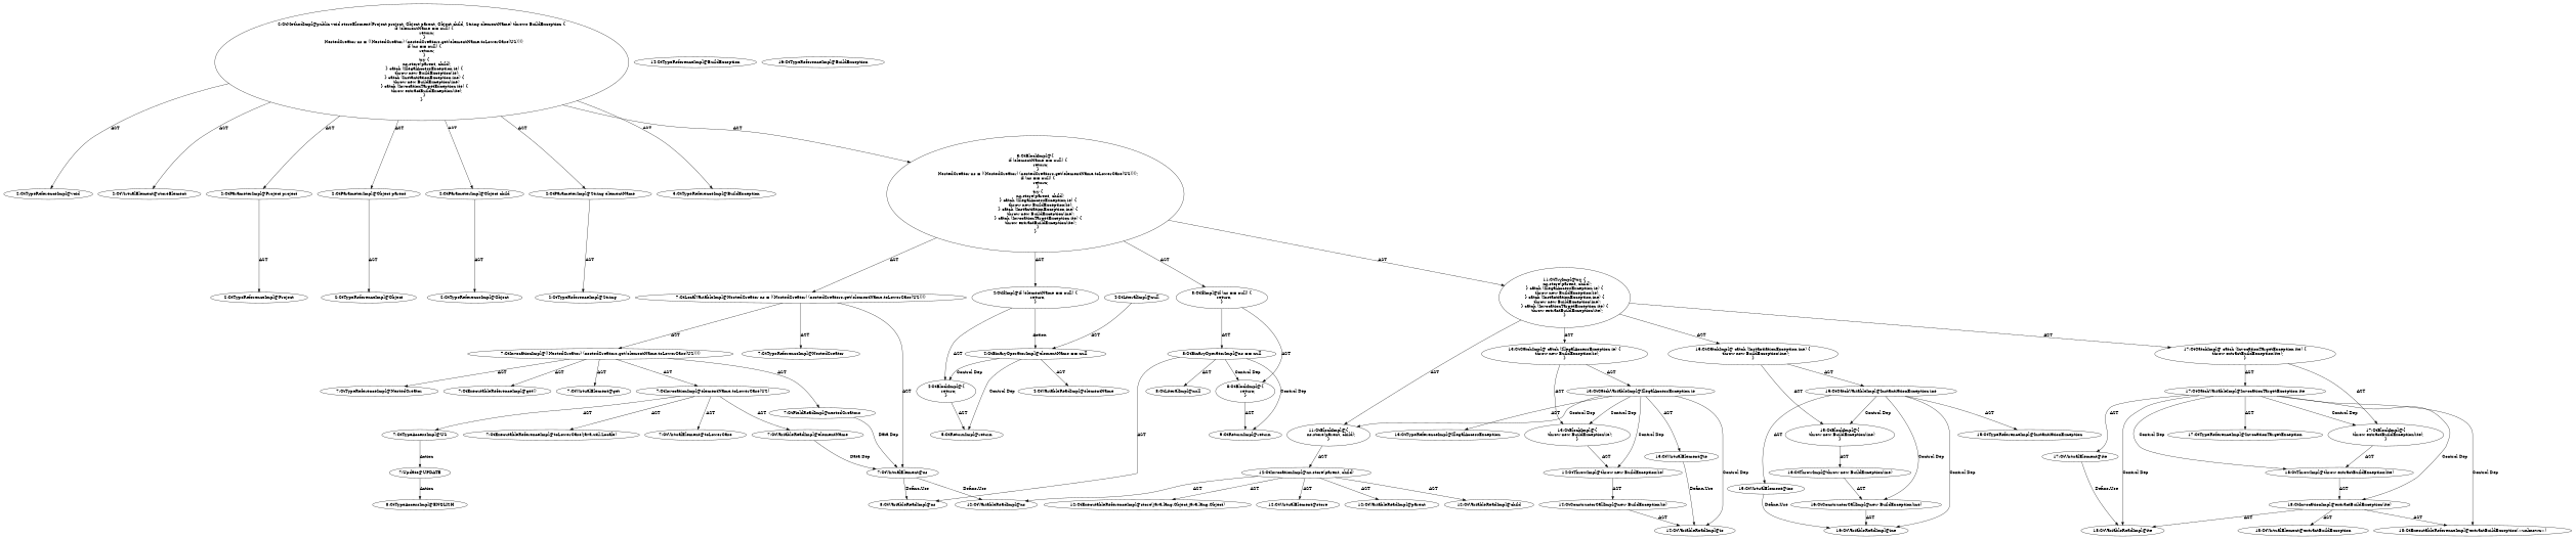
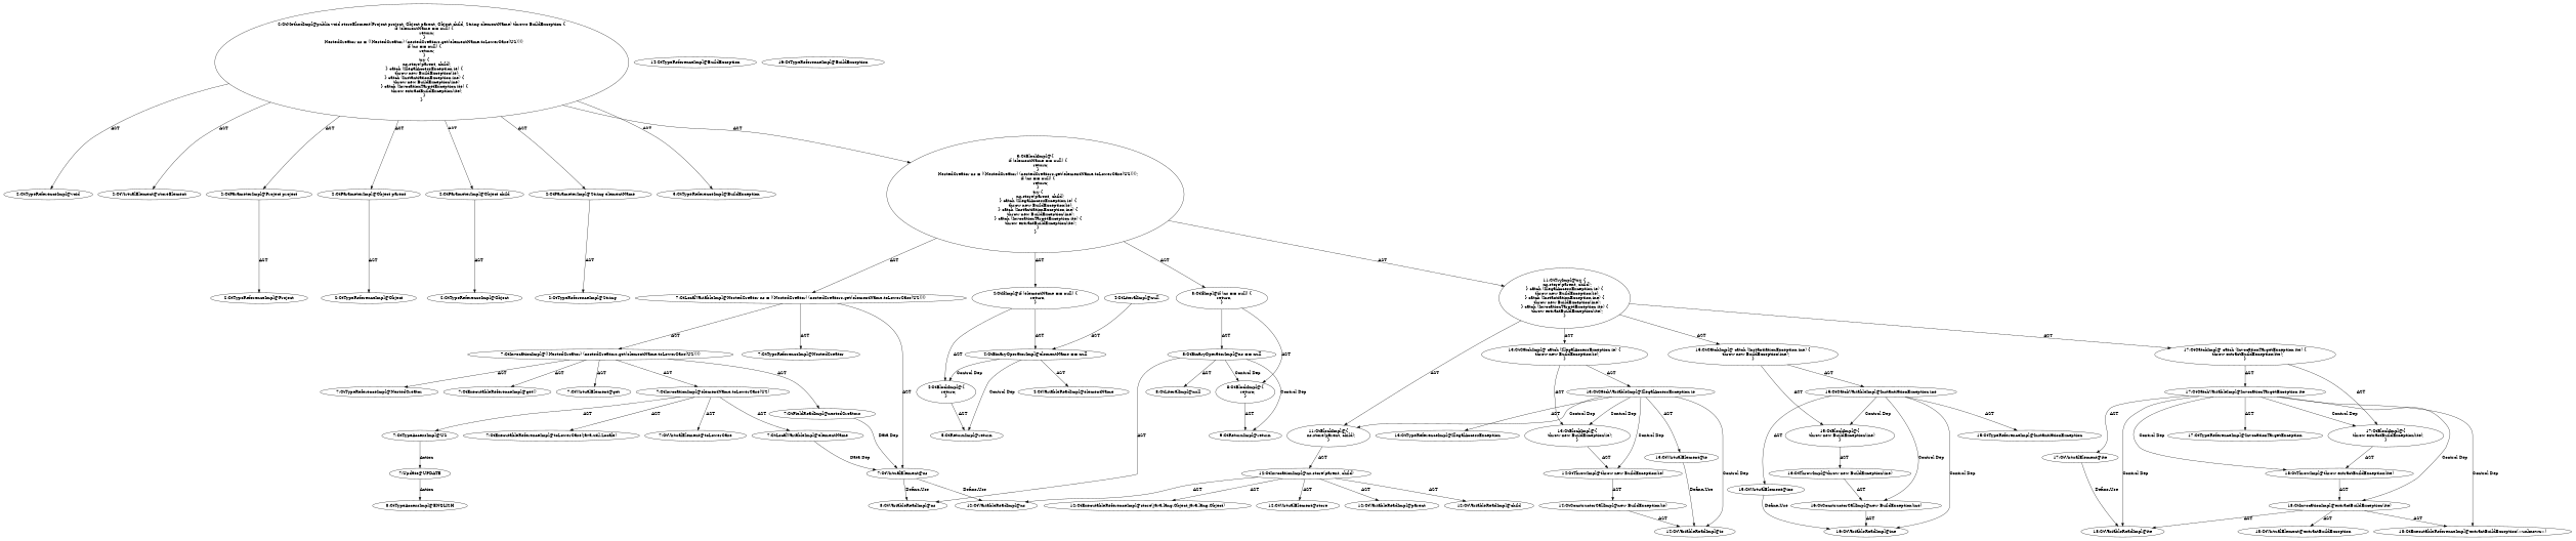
  digraph {
    node [shape=ellipse]
    n1 [label="2:CtTypeReferenceImpl@void"]
    n2 [label="2:CtVirtualElement@storeElement"]
    n3 [label="2:CtParameterImpl@Project project"]
    n4 [label="2:CtTypeReferenceImpl@Project"]
    n5 [label="2:CtParameterImpl@Object parent"]
    n6 [label="2:CtTypeReferenceImpl@Object"]
    n7 [label="2:CtParameterImpl@Object child"]
    n8 [label="2:CtTypeReferenceImpl@Object"]
    n9 [label="2:CtParameterImpl@String elementName"]
    n10 [label="2:CtTypeReferenceImpl@String"]
    n11 [label="3:CtTypeReferenceImpl@BuildException"]
    n12 [label="4:CtVariableReadImpl@elementName"]
    n13 [label="4:CtLiteralImpl@null"]
    n14 [label="4:CtBinaryOperatorImpl@elementName == null"]
    n15 [label="5:CtReturnImpl@return"]
    n16 [label="4:CtBlockImpl@\{\n    return;\n\}"]
    n17 [label="4:CtIfImpl@if (elementName == null) \{\n    return;\n\}"]
    n18 [label="7:CtTypeReferenceImpl@NestedCreator"]
    n19 [label="7:CtExecutableReferenceImpl@get()"]
    n20 [label="7:CtVirtualElement@get"]
    n21 [label="7:CtFieldReadImpl@nestedCreators"]
    n22 [label="7:CtVirtualElement@ns"]
    n23 [label="8:CtVariableReadImpl@ns"]
    n24 [label="12:CtVariableReadImpl@ns"]
    n25 [label="7:CtExecutableReferenceImpl@toLowerCase(java.util.Locale)"]
    n26 [label="7:CtVirtualElement@toLowerCase"]
-   n27 [label="7:CtVariableReadImpl@elementName"]
+   n27 [label="7:CtLocalVariableImpl@elementName"]
    n28 [label="7:CtTypeAccessImpl@US"]
    n29 [label="7:Update@UPDATE"]
    n30 [label="8:CtTypeAccessImpl@ENGLISH"]
    n31 [label="7:CtInvocationImpl@elementName.toLowerCase(US)"]
    n32 [label="7:CtInvocationImpl@((NestedCreator) (nestedCreators.get(elementName.toLowerCase(US))))"]
    n33 [label="7:CtTypeReferenceImpl@NestedCreator"]
    n34 [label="7:CtLocalVariableImpl@NestedCreator ns = ((NestedCreator) (nestedCreators.get(elementName.toLowerCase(US))))"]
    n35 [label="8:CtLiteralImpl@null"]
    n36 [label="8:CtBinaryOperatorImpl@ns == null"]
    n37 [label="9:CtReturnImpl@return"]
    n38 [label="8:CtBlockImpl@\{\n    return;\n\}"]
    n39 [label="8:CtIfImpl@if (ns == null) \{\n    return;\n\}"]
    n40 [label="12:CtExecutableReferenceImpl@store(java.lang.Object,java.lang.Object)"]
    n41 [label="12:CtVirtualElement@store"]
    n42 [label="12:CtVariableReadImpl@parent"]
    n43 [label="12:CtVariableReadImpl@child"]
    n44 [label="12:CtInvocationImpl@ns.store(parent, child)"]
    n45 [label="11:CtBlockImpl@\{\n    ns.store(parent, child);\n\}"]
    n46 [label="13:CtVirtualElement@ie"]
    n47 [label="14:CtVariableReadImpl@ie"]
    n48 [label="13:CtTypeReferenceImpl@IllegalAccessException"]
    n49 [label="13:CtCatchVariableImpl@IllegalAccessException ie"]
    n50 [label="14:CtThrowImpl@throw new BuildException(ie)"]
    n51 [label="13:CtBlockImpl@\{\n    throw new BuildException(ie);\n\}"]
    n52 [label="14:CtConstructorCallImpl@new BuildException(ie)"]
    n53 [label="14:CtTypeReferenceImpl@BuildException"]
    n54 [label="13:CtCatchImpl@ catch (IllegalAccessException ie) \{\n    throw new BuildException(ie);\n\}"]
    n55 [label="15:CtVirtualElement@ine"]
    n56 [label="16:CtVariableReadImpl@ine"]
    n57 [label="15:CtTypeReferenceImpl@InstantiationException"]
    n58 [label="15:CtCatchVariableImpl@InstantiationException ine"]
    n59 [label="16:CtConstructorCallImpl@new BuildException(ine)"]
    n60 [label="15:CtBlockImpl@\{\n    throw new BuildException(ine);\n\}"]
    n61 [label="16:CtThrowImpl@throw new BuildException(ine)"]
    n62 [label="16:CtTypeReferenceImpl@BuildException"]
    n63 [label="15:CtCatchImpl@ catch (InstantiationException ine) \{\n    throw new BuildException(ine);\n\}"]
    n64 [label="17:CtVirtualElement@ite"]
    n65 [label="18:CtVariableReadImpl@ite"]
    n66 [label="17:CtTypeReferenceImpl@InvocationTargetException"]
    n67 [label="17:CtCatchVariableImpl@InvocationTargetException ite"]
    n68 [label="18:CtExecutableReferenceImpl@extractBuildException(<unknown>)"]
    n69 [label="18:CtInvocationImpl@extractBuildException(ite)"]
    n70 [label="18:CtThrowImpl@throw extractBuildException(ite)"]
    n71 [label="17:CtBlockImpl@\{\n    throw extractBuildException(ite);\n\}"]
    n72 [label="18:CtVirtualElement@extractBuildException"]
    n73 [label="17:CtCatchImpl@ catch (InvocationTargetException ite) \{\n    throw extractBuildException(ite);\n\}"]
    n74 [label="11:CtTryImpl@try \{\n    ns.store(parent, child);\n\} catch (IllegalAccessException ie) \{\n    throw new BuildException(ie);\n\} catch (InstantiationException ine) \{\n    throw new BuildException(ine);\n\} catch (InvocationTargetException ite) \{\n    throw extractBuildException(ite);\n\}"]
    n75 [label="3:CtBlockImpl@\{\n    if (elementName == null) \{\n        return;\n    \}\n    NestedCreator ns = ((NestedCreator) (nestedCreators.get(elementName.toLowerCase(US))));\n    if (ns == null) \{\n        return;\n    \}\n    try \{\n        ns.store(parent, child);\n    \} catch (IllegalAccessException ie) \{\n        throw new BuildException(ie);\n    \} catch (InstantiationException ine) \{\n        throw new BuildException(ine);\n    \} catch (InvocationTargetException ite) \{\n        throw extractBuildException(ite);\n    \}\n\}"]
    n76 [label="2:CtMethodImpl@public void storeElement(Project project, Object parent, Object child, String elementName) throws BuildException \{\n    if (elementName == null) \{\n        return;\n    \}\n    NestedCreator ns = ((NestedCreator) (nestedCreators.get(elementName.toLowerCase(US))));\n    if (ns == null) \{\n        return;\n    \}\n    try \{\n        ns.store(parent, child);\n    \} catch (IllegalAccessException ie) \{\n        throw new BuildException(ie);\n    \} catch (InstantiationException ine) \{\n        throw new BuildException(ine);\n    \} catch (InvocationTargetException ite) \{\n        throw extractBuildException(ite);\n    \}\n\}"]
    n3 -> n4 [label=AST]
    n5 -> n6 [label=AST]
    n7 -> n8 [label=AST]
    n9 -> n10 [label=AST]
    n13 -> n14 [label=AST]
    n14 -> n12 [label=AST]
    n14 -> n15 [label="Control Dep"]
    n14 -> n16 [label="Control Dep"]
    n16 -> n15 [label=AST]
-   n17 -> n14 [label=Action]
+   n17 -> n14 [label=AST]
    n17 -> n16 [label=AST]
    n21 -> n22 [label="Data Dep"]
    n22 -> n23 [label="Define-Use"]
    n22 -> n24 [label="Define-Use"]
    n27 -> n22 [label="Data Dep"]
    n28 -> n29 [label=Action]
    n29 -> n30 [label=Action]
    n31 -> n25 [label=AST]
    n31 -> n26 [label=AST]
    n31 -> n27 [label=AST]
    n31 -> n28 [label=AST]
    n32 -> n19 [label=AST]
    n32 -> n20 [label=AST]
    n32 -> n21 [label=AST]
    n32 -> n31 [label=AST]
    n32 -> n33 [label=AST]
    n34 -> n18 [label=AST]
    n34 -> n22 [label=AST]
    n34 -> n32 [label=AST]
    n36 -> n23 [label=AST]
    n36 -> n35 [label=AST]
    n36 -> n37 [label="Control Dep"]
    n36 -> n38 [label="Control Dep"]
    n38 -> n37 [label=AST]
    n39 -> n36 [label=AST]
    n39 -> n38 [label=AST]
    n44 -> n24 [label=AST]
    n44 -> n40 [label=AST]
    n44 -> n41 [label=AST]
    n44 -> n42 [label=AST]
    n44 -> n43 [label=AST]
    n45 -> n44 [label=AST]
    n46 -> n47 [label="Define-Use"]
    n49 -> n45 [label="Control Dep"]
    n49 -> n46 [label=AST]
    n49 -> n47 [label="Control Dep"]
    n49 -> n48 [label=AST]
    n49 -> n50 [label="Control Dep"]
    n49 -> n51 [label="Control Dep"]
    n50 -> n52 [label=AST]
    n51 -> n50 [label=AST]
    n52 -> n47 [label=AST]
    n54 -> n49 [label=AST]
    n54 -> n51 [label=AST]
    n55 -> n56 [label="Define-Use"]
    n58 -> n55 [label=AST]
    n58 -> n56 [label="Control Dep"]
    n58 -> n57 [label=AST]
    n58 -> n59 [label="Control Dep"]
    n58 -> n60 [label="Control Dep"]
    n59 -> n56 [label=AST]
    n60 -> n61 [label=AST]
    n61 -> n59 [label=AST]
    n63 -> n58 [label=AST]
    n63 -> n60 [label=AST]
    n64 -> n65 [label="Define-Use"]
    n67 -> n64 [label=AST]
    n67 -> n65 [label="Control Dep"]
    n67 -> n66 [label=AST]
    n67 -> n68 [label="Control Dep"]
    n67 -> n69 [label="Control Dep"]
    n67 -> n70 [label="Control Dep"]
    n67 -> n71 [label="Control Dep"]
    n69 -> n65 [label=AST]
    n69 -> n68 [label=AST]
    n69 -> n72 [label=AST]
    n70 -> n69 [label=AST]
    n71 -> n70 [label=AST]
    n73 -> n67 [label=AST]
    n73 -> n71 [label=AST]
    n74 -> n45 [label=AST]
    n74 -> n54 [label=AST]
    n74 -> n63 [label=AST]
    n74 -> n73 [label=AST]
    n75 -> n17 [label=AST]
    n75 -> n34 [label=AST]
    n75 -> n39 [label=AST]
    n75 -> n74 [label=AST]
    n76 -> n1 [label=AST]
    n76 -> n2 [label=AST]
    n76 -> n3 [label=AST]
    n76 -> n5 [label=AST]
    n76 -> n7 [label=AST]
    n76 -> n9 [label=AST]
    n76 -> n11 [label=AST]
    n76 -> n75 [label=AST]
  }
